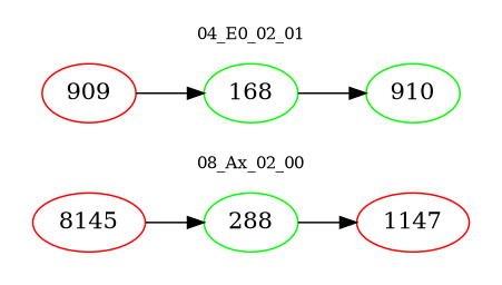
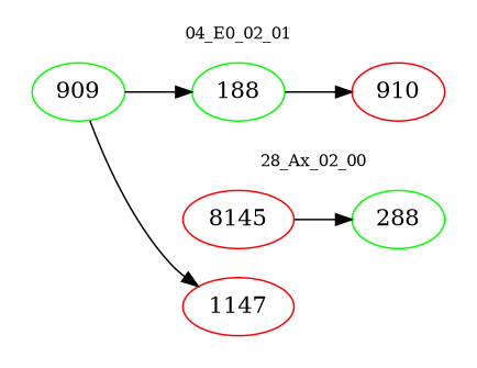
  digraph {
    rankdir=LR
    node [color=red]
    edge [color=black]
    n1 [label=8145]
    n2 [color=green label=288]
    n3 [label=1147]
-   n4 [label=909]
-   n5 [color=green label=168]
-   n6 [color=green label=910]
+   n4 [color=green label=909]
+   n5 [color=green label=188]
+   n6 [label=910]
    subgraph cluster_1 {
      color=white
      fontsize=10
-     label="08_Ax_02_00"
+     label="28_Ax_02_00"
      n1
      n2
      n3
    }
    subgraph cluster_2 {
      color=white
      fontsize=10
      label="04_E0_02_01"
      n4
      n5
      n6
    }
    n1 -> n2
-   n2 -> n3
+   n4 -> n3
    n4 -> n5
    n5 -> n6
  }
